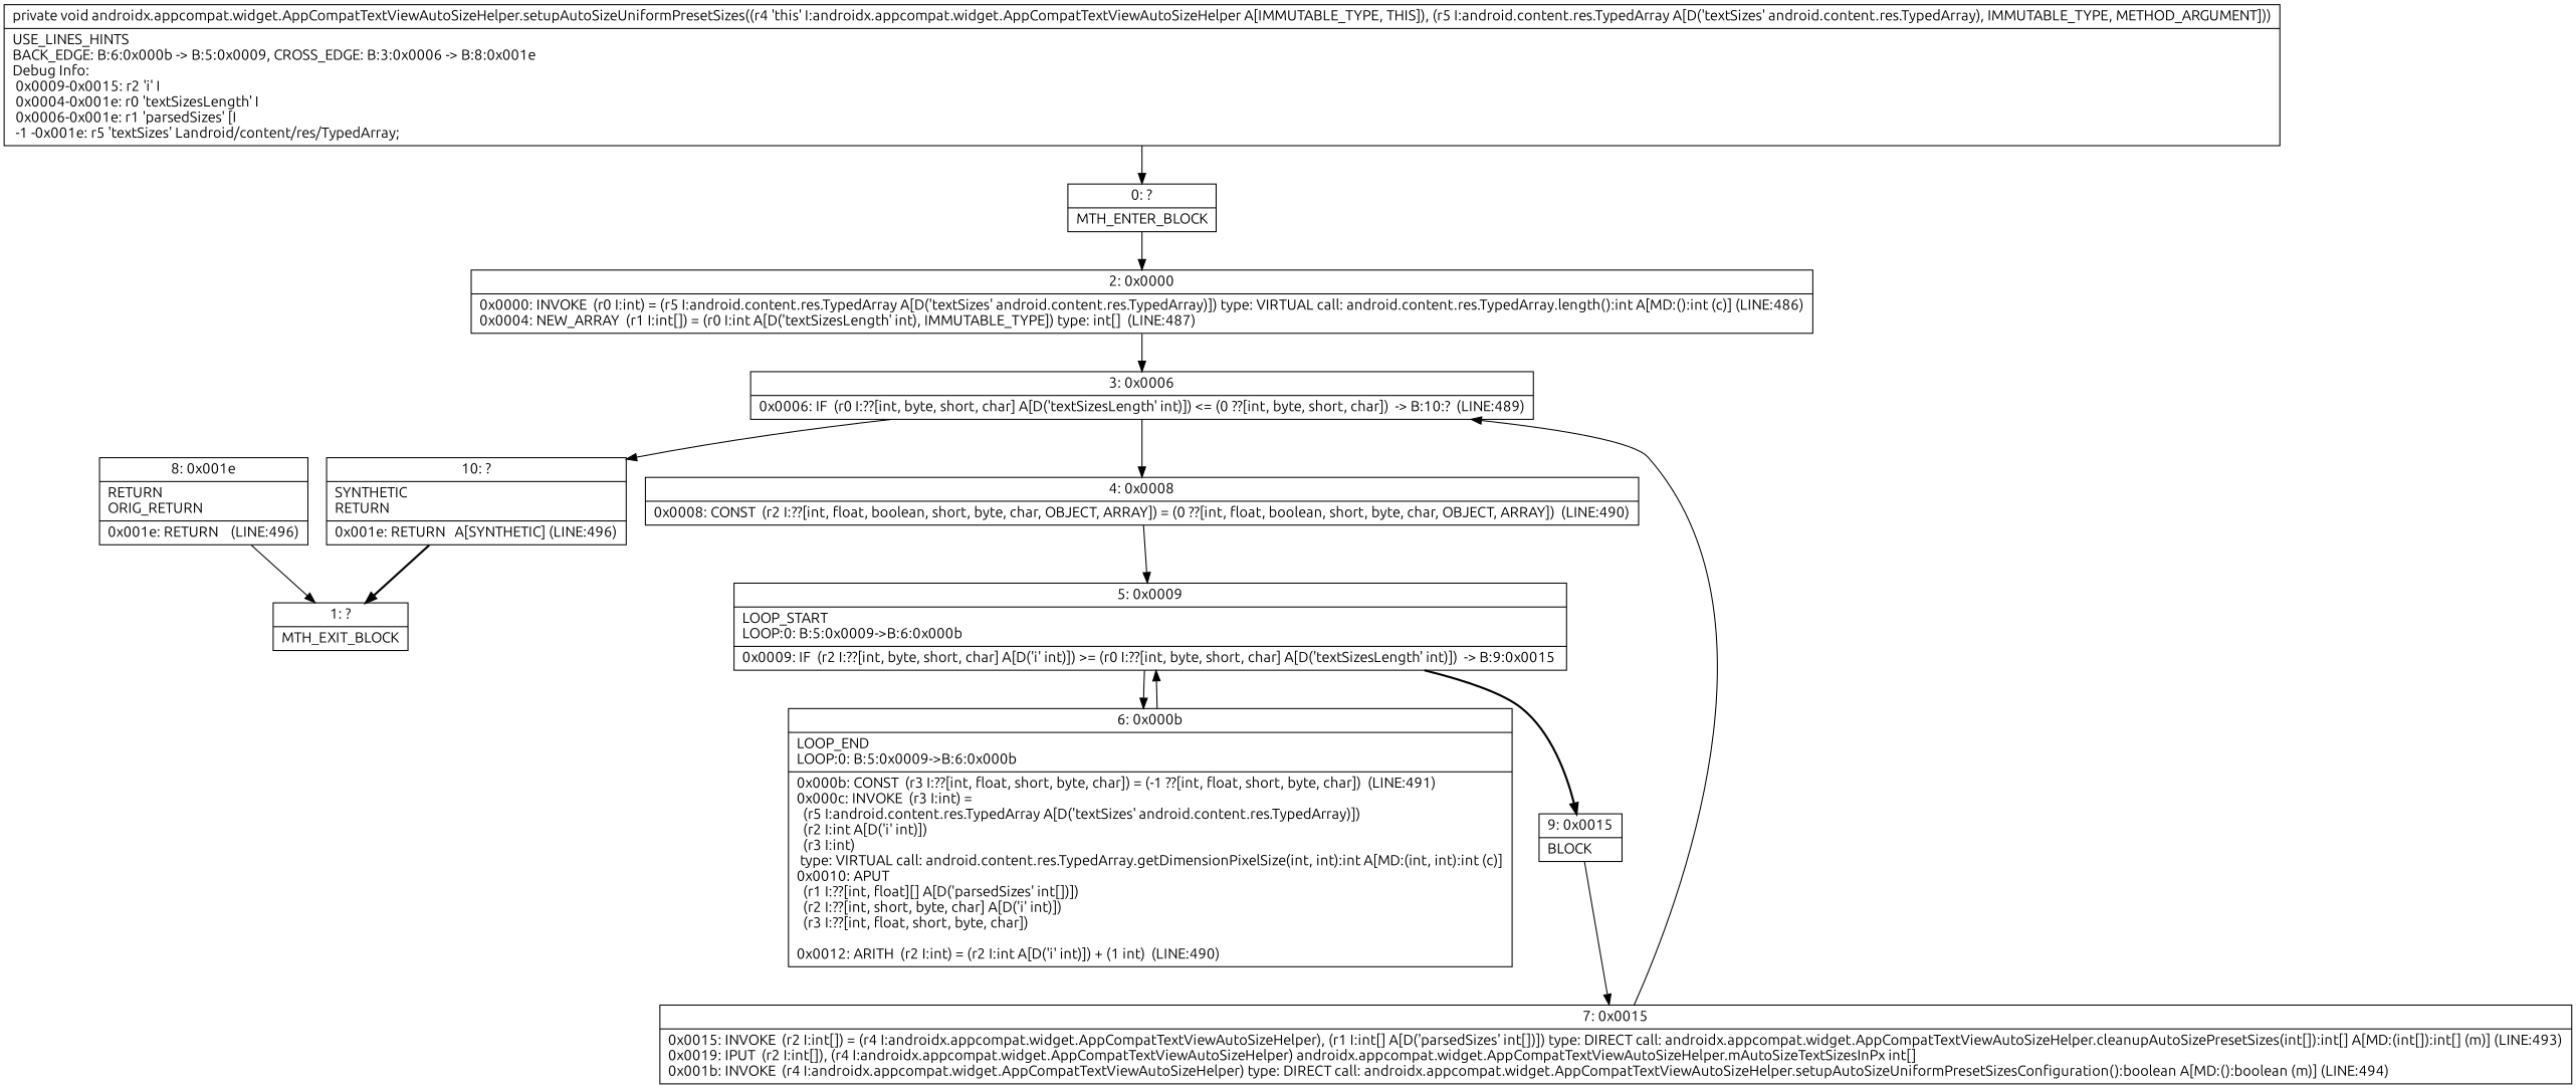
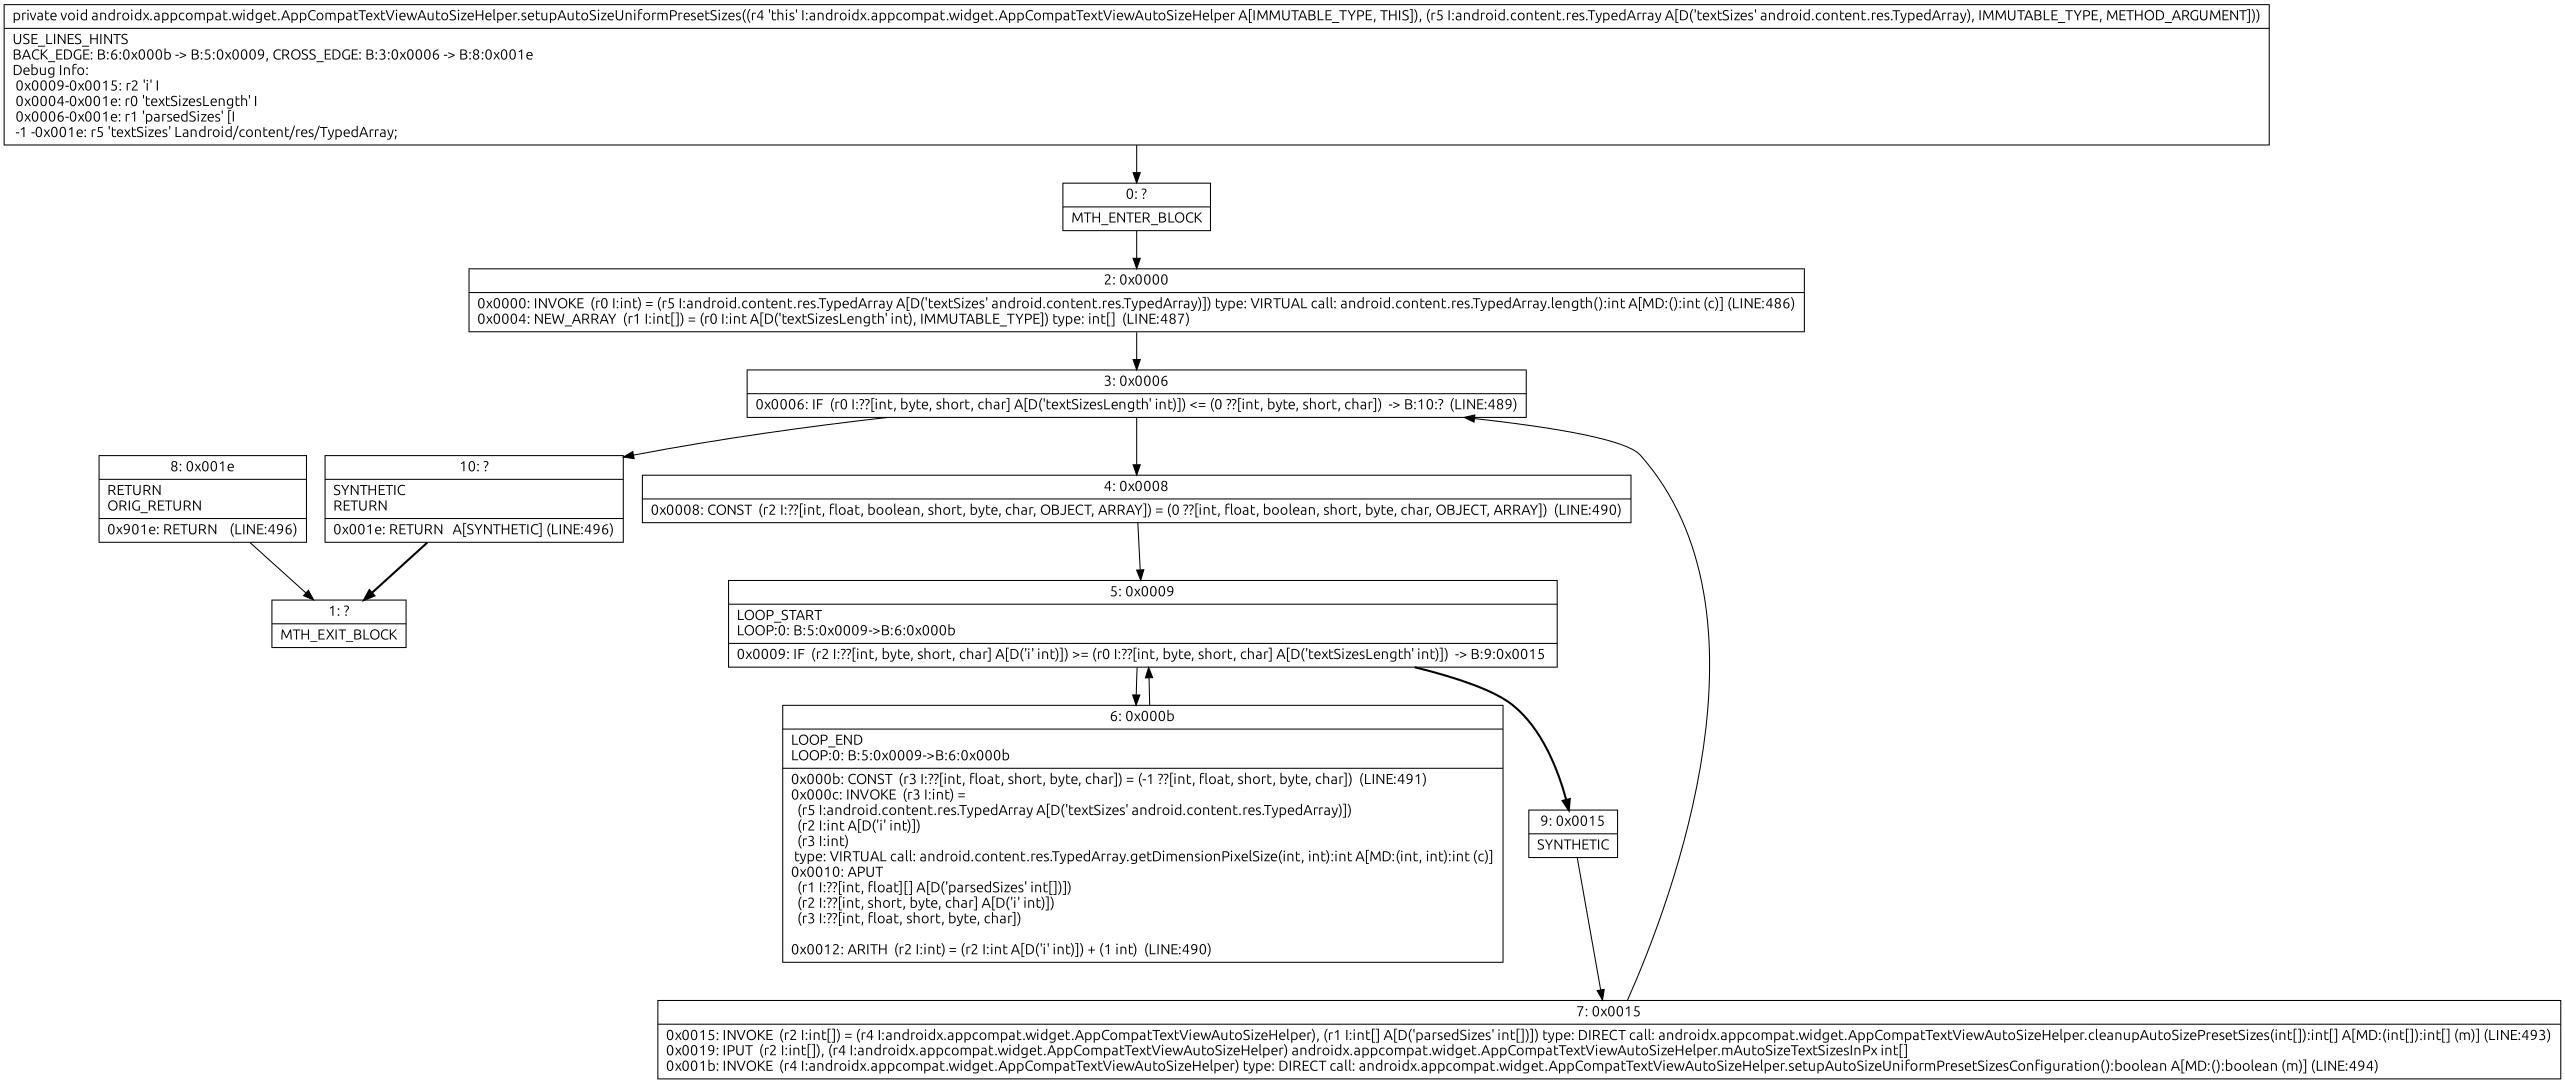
  digraph {
    fontname=Ubuntu
    node [fontname=Ubuntu shape=record]
    edge [fontname=Ubuntu style=solid]
    n1 [label="{0\:\ ?|MTH_ENTER_BLOCK\l}"]
    n2 [label="{2\:\ 0x0000|0x0000: INVOKE  (r0 I:int) = (r5 I:android.content.res.TypedArray A[D('textSizes' android.content.res.TypedArray)]) type: VIRTUAL call: android.content.res.TypedArray.length():int A[MD:():int (c)] (LINE:486)\l0x0004: NEW_ARRAY  (r1 I:int[]) = (r0 I:int A[D('textSizesLength' int), IMMUTABLE_TYPE]) type: int[]  (LINE:487)\l}"]
    n3 [label="{3\:\ 0x0006|0x0006: IF  (r0 I:??[int, byte, short, char] A[D('textSizesLength' int)]) \<= (0 ??[int, byte, short, char])  \-\> B:10:?  (LINE:489)\l}"]
    n4 [label="{4\:\ 0x0008|0x0008: CONST  (r2 I:??[int, float, boolean, short, byte, char, OBJECT, ARRAY]) = (0 ??[int, float, boolean, short, byte, char, OBJECT, ARRAY])  (LINE:490)\l}"]
    n5 [label="{10\:\ ?|SYNTHETIC\lRETURN\l|0x001e: RETURN   A[SYNTHETIC] (LINE:496)\l}"]
    n6 [label="{5\:\ 0x0009|LOOP_START\lLOOP:0: B:5:0x0009\-\>B:6:0x000b\l|0x0009: IF  (r2 I:??[int, byte, short, char] A[D('i' int)]) \>= (r0 I:??[int, byte, short, char] A[D('textSizesLength' int)])  \-\> B:9:0x0015 \l}"]
    n7 [label="{1\:\ ?|MTH_EXIT_BLOCK\l}"]
    n8 [label="{6\:\ 0x000b|LOOP_END\lLOOP:0: B:5:0x0009\-\>B:6:0x000b\l|0x000b: CONST  (r3 I:??[int, float, short, byte, char]) = (\-1 ??[int, float, short, byte, char])  (LINE:491)\l0x000c: INVOKE  (r3 I:int) = \l  (r5 I:android.content.res.TypedArray A[D('textSizes' android.content.res.TypedArray)])\l  (r2 I:int A[D('i' int)])\l  (r3 I:int)\l type: VIRTUAL call: android.content.res.TypedArray.getDimensionPixelSize(int, int):int A[MD:(int, int):int (c)]\l0x0010: APUT  \l  (r1 I:??[int, float][] A[D('parsedSizes' int[])])\l  (r2 I:??[int, short, byte, char] A[D('i' int)])\l  (r3 I:??[int, float, short, byte, char])\l \l0x0012: ARITH  (r2 I:int) = (r2 I:int A[D('i' int)]) + (1 int)  (LINE:490)\l}"]
-   n9 [label="{9\:\ 0x0015|BLOCK\l}"]
+   n9 [label="{9\:\ 0x0015|SYNTHETIC\l}"]
    n10 [label="{7\:\ 0x0015|0x0015: INVOKE  (r2 I:int[]) = (r4 I:androidx.appcompat.widget.AppCompatTextViewAutoSizeHelper), (r1 I:int[] A[D('parsedSizes' int[])]) type: DIRECT call: androidx.appcompat.widget.AppCompatTextViewAutoSizeHelper.cleanupAutoSizePresetSizes(int[]):int[] A[MD:(int[]):int[] (m)] (LINE:493)\l0x0019: IPUT  (r2 I:int[]), (r4 I:androidx.appcompat.widget.AppCompatTextViewAutoSizeHelper) androidx.appcompat.widget.AppCompatTextViewAutoSizeHelper.mAutoSizeTextSizesInPx int[] \l0x001b: INVOKE  (r4 I:androidx.appcompat.widget.AppCompatTextViewAutoSizeHelper) type: DIRECT call: androidx.appcompat.widget.AppCompatTextViewAutoSizeHelper.setupAutoSizeUniformPresetSizesConfiguration():boolean A[MD:():boolean (m)] (LINE:494)\l}"]
-   n11 [label="{8\:\ 0x001e|RETURN\lORIG_RETURN\l|0x001e: RETURN    (LINE:496)\l}"]
+   n11 [label="{8\:\ 0x001e|RETURN\lORIG_RETURN\l|0x901e: RETURN    (LINE:496)\l}"]
    n12 [label="{private void androidx.appcompat.widget.AppCompatTextViewAutoSizeHelper.setupAutoSizeUniformPresetSizes((r4 'this' I:androidx.appcompat.widget.AppCompatTextViewAutoSizeHelper A[IMMUTABLE_TYPE, THIS]), (r5 I:android.content.res.TypedArray A[D('textSizes' android.content.res.TypedArray), IMMUTABLE_TYPE, METHOD_ARGUMENT]))  | USE_LINES_HINTS\lBACK_EDGE: B:6:0x000b \-\> B:5:0x0009, CROSS_EDGE: B:3:0x0006 \-\> B:8:0x001e\lDebug Info:\l  0x0009\-0x0015: r2 'i' I\l  0x0004\-0x001e: r0 'textSizesLength' I\l  0x0006\-0x001e: r1 'parsedSizes' [I\l  \-1 \-0x001e: r5 'textSizes' Landroid\/content\/res\/TypedArray;\l}"]
    n1 -> n2
    n2 -> n3
    n3 -> n4
    n3 -> n5
    n4 -> n6
    n5 -> n7 [style=bold]
    n6 -> n8
    n6 -> n9 [style=bold]
    n8 -> n6
    n9 -> n10
    n10 -> n3
    n11 -> n7
    n12 -> n1
  }
